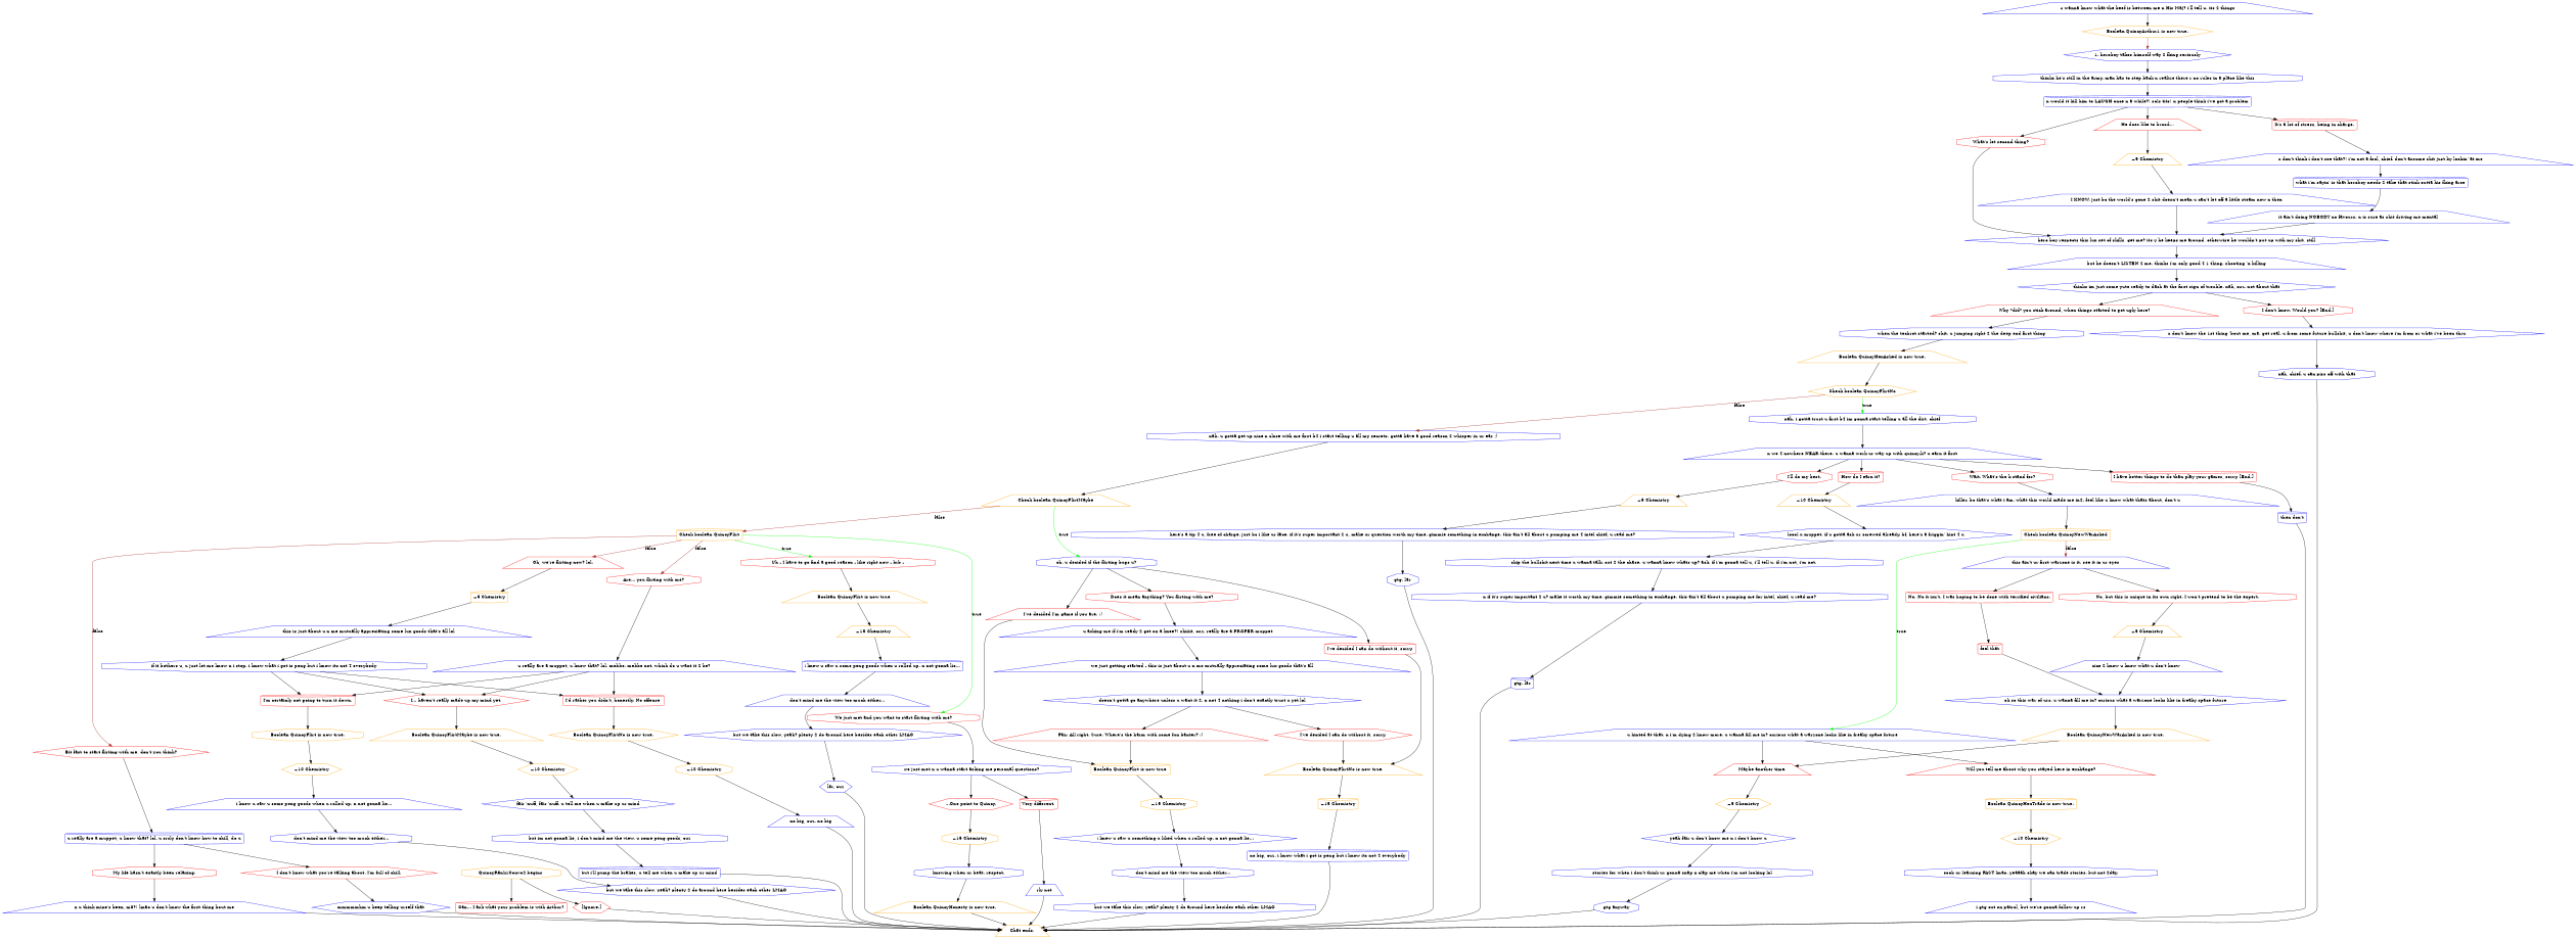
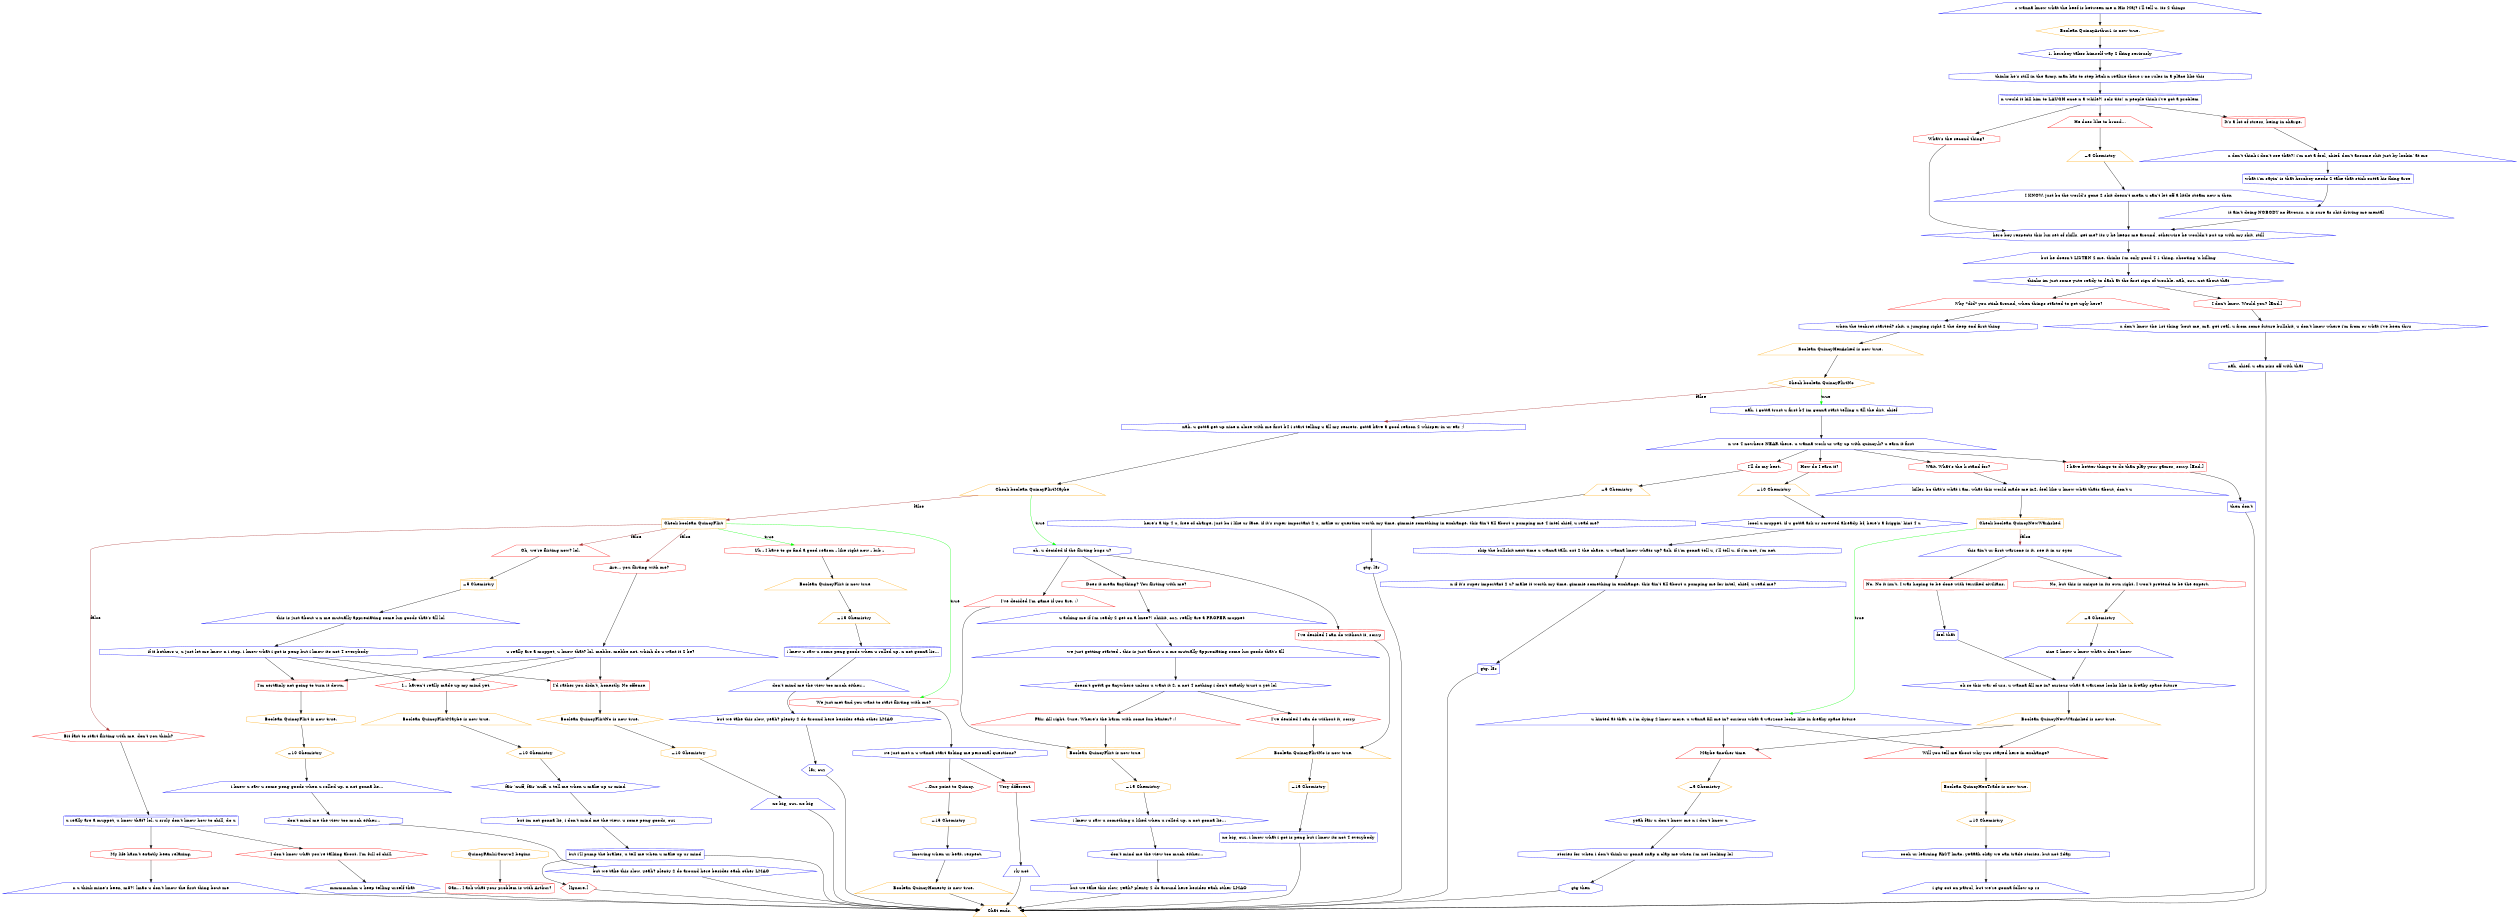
  digraph {
    node [color=blue shape=trapezium]
    "QuincyRank1Convo2 begins." [color=orange shape=octagon]
    n2 [color=red label="Can... I ask what your problem is with Arthur?" shape=cylinder]
    n3 [color=red label="[Ignore.]" shape=hexagon]
    "Chat ends." [color=orange]
    n5 [label="u wanna know what the beef is between me n His Maj? i'll tell u. its 2 things"]
    n6 [color=orange label="Boolean QuincyArthur1 is now true." shape=hexagon]
    n7 [label="1. heroboy takes himself way 2 fking seriously" shape=hexagon]
    n8 [label="thinks he's still in the army. man has to step back n realize there r no rules in a place like this" shape=octagon]
    n9 [label="n would it kill him to LAUGH once n a while?! sols tits! n people think i've got a problem" shape=cylinder]
    n10 [color=red label="It's a lot of stress, being in charge." shape=cylinder]
    n11 [color=red label="He does like to brood..."]
-   n12 [color=red label="What's let second thing?" shape=octagon]
+   n12 [color=red label="What's the second thing?" shape=octagon]
    n13 [label="u don't think i don't see that?! i'm not a fool, chief. don't assume shit just by lookin' at me"]
    n14 [color=orange label="+5 Chemistry"]
    n15 [label="hero boy respects this lux set of skills, get me? its y he keeps me around, otherwise he wouldn't put up with my shit, still" shape=hexagon]
    n16 [label="what i'm sayin' is that heroboy needs 2 take that stick outta his fking arse" shape=cylinder]
    n17 [label="I KNOW. just bc the world's gone 2 shit doesn't mean u can't let off a little steam now n then"]
    n18 [label="but he doesn't LISTEN 2 me. thinks i'm only good 4 1 thing. shooting 'n killing"]
    n19 [label="it ain't doing NOBODY no favours. n is sure as shit driving me mental"]
    n20 [label="thinks im just some yute ready to dash at the first sign of trouble. nah, cuz. not about that" shape=hexagon]
    n21 [color=red label="Why *did* you stick around, when things started to get ugly here?"]
    n22 [color=red label="I don't know. Would you? [End.]" shape=octagon]
    n23 [label="when the techrot started? shit. u jumping right 2 the deep end first thing" shape=octagon]
    n24 [label="u don't know the 1st thing 'bout me, m8. get real. u from some future bullshit, u don't know where i'm from or what i've been thru" shape=hexagon]
    n25 [color=orange label="Boolean QuincyHexAsked is now true."]
    n26 [label="nah, chief. u can piss off with that" shape=octagon]
    n27 [color=orange label="Check boolean QuincyFlirtNo" shape=hexagon]
    n28 [label="nah. i gotta trust u first b4 im gonna start telling u all the dirt, chief" shape=octagon]
    n29 [label="nah. u gotta get up nice n close with me first b4 i start telling u all my secrets. gotta have a good reason 2 whisper in ur ear ;)" shape=octagon]
    n30 [label="n we 4 nowhere NEAR there. u wanna work ur way up with quincy-k? u earn it first"]
    n31 [color=orange label="Check boolean QuincyFlirtMaybe"]
    n32 [color=red label="I'll do my best." shape=octagon]
    n33 [color=red label="How do I earn it?" shape=cylinder]
    n34 [color=red label="Wait. What's the k stand for?" shape=octagon]
    n35 [color=red label="I have better things to do than play your games, sorry. [End.]" shape=cylinder]
    n36 [label="oh. u decided if the flirting bugs u?" shape=octagon]
    n37 [color=orange label="Check boolean QuincyFlirt" shape=cylinder]
    n38 [color=orange label="+5 Chemistry"]
    n39 [color=orange label="+10 Chemistry"]
    n40 [label="killer. bc that's what i am. what this world made me in2. feel like u know what thats about, don't u"]
    n41 [label="then don't" shape=cylinder]
    n42 [color=red label="Does it mean anything? You flirting with me?" shape=octagon]
    n43 [color=red label="I've decided I'm game if you are. :)"]
    n44 [color=red label="I've decided I can do without it, sorry." shape=cylinder]
    n45 [color=red label="Uh - I have to go find a good reason - like right now - brb -" shape=octagon]
    n46 [color=red label="We just met and you want to start flirting with me?" shape=octagon]
    n47 [color=red label="Bit fast to start flirting with me, don't you think?" shape=hexagon]
    n48 [color=red label="Are... you flirting with me?" shape=octagon]
    n49 [color=red label="Oh, we're flirting now? lol."]
    n50 [label="here's a tip 4 u, free of charge. just bc i like ur face. if it's super important 2 u, make ur question worth my time. gimmie something in exchange. this ain't all about u pumping me 4 intel chief, u read me?" shape=octagon]
    n51 [label="loool u muppet. if u gotta ask ur screwed already. bf, here's a friggin' hint 4 u" shape=hexagon]
    n52 [color=orange label="Check boolean QuincyNewWarAsked" shape=cylinder]
    n53 [label="u asking me if i'm ready 2 get on a knee?! shiiiit, cuz. really are a PROPER muppet"]
    n54 [color=orange label="Boolean QuincyFlirt is now true." shape=cylinder]
    n55 [color=orange label="Boolean QuincyFlirtNo is now true."]
    n56 [color=orange label="Boolean QuincyFlirt is now true."]
    n57 [label="we just met n u wanna start asking me personal questions?" shape=octagon]
    n58 [label="u really are a muppet, u know that? lol. u srsly don't know how to chill, do u" shape=cylinder]
    n59 [label="u really are a muppet, u know that? lol. mebbe. mebbe not. which do u want it 2 be?"]
    n60 [color=orange label="+5 Chemistry" shape=cylinder]
    n61 [label="gtg. l8r" shape=octagon]
    n62 [label="skip the bullshit next time u wanna talk. cut 2 the chase. u wanna know whats up? ask. if i'm gonna tell u, i'll tell u. if i'm not, i'm not." shape=octagon]
    n63 [label="u hinted at that. n i'm dying 2 know more. u wanna fill me in? curious what a warzone looks like in freaky space future"]
    n64 [label="this ain't ur first warzone is it. see it in ur eyes"]
    n65 [label="we just getting started - this is just about u n me mutually appreciating some lux goods that's all"]
    n66 [color=orange label="+15 Chemistry" shape=octagon]
    n67 [color=orange label="+15 Chemistry" shape=cylinder]
    n68 [color=orange label="+15 Chemistry"]
    n69 [color=red label="...One point to Quincy." shape=hexagon]
    n70 [color=red label="Very different." shape=cylinder]
    n71 [color=red label="My life hasn't exactly been relaxing." shape=octagon]
    n72 [color=red label="I don't know what you're talking about. I'm full of chill." shape=hexagon]
    n73 [color=red label="I'm certainly not going to turn it down." shape=cylinder]
    n74 [color=red label="I... haven't really made up my mind yet." shape=hexagon]
    n75 [color=red label="I'd rather you didn't, honestly. No offense." shape=cylinder]
    n76 [label="this is just about u n me mutually appreciating some lux goods that's all lol"]
    n77 [label="n if it's super important 2 u? make it worth my time. gimmie something in exchange. this ain't all about u pumping me for intel, chief, u read me?" shape=octagon]
    n78 [color=red label="Will you tell me about why you stayed here in exchange?"]
    n79 [color=red label="Maybe another time."]
    n80 [color=red label="No. No it isn't. I was hoping to be done with terrified civilians." shape=cylinder]
    n81 [color=red label="No, but this is unique in its own right. I won't pretend to be the expert." shape=octagon]
    n82 [label="doesn't gotta go anywhere unless u want it 2. n not 4 nothing i don't exactly trust u yet lol" shape=hexagon]
    n83 [label="i knew u saw u something u liked when u rolled up. n not gonna lie..." shape=hexagon]
    n84 [label="no big, cuz. i know what i got is peng but i know its not 4 everybody" shape=cylinder]
    n85 [label="i knew u saw u some peng goods when u rolled up. n not gonna lie..." shape=cylinder]
    n86 [color=orange label="+15 Chemistry" shape=octagon]
    n87 [label="rly not"]
    n88 [label="n u think mine's been, m8?! lmao u don't know the first thing bout me"]
    n89 [label="mmmmmhm u keep telling urself that" shape=hexagon]
    n90 [color=orange label="Boolean QuincyFlirt is now true." shape=octagon]
    n91 [color=orange label="Boolean QuincyFlirtMaybe is now true."]
    n92 [color=orange label="Boolean QuincyFlirtNo is now true." shape=hexagon]
    n93 [label="if it bothers u, u just let me know n i stop. i know what i got is peng but i know its not 4 everybody" shape=octagon]
    n94 [label="gtg. l8r" shape=cylinder]
    n95 [color=orange label="Boolean QuincyHexTrade is now true." shape=cylinder]
    n96 [color=orange label="+5 Chemistry" shape=hexagon]
-   n97 [color=red label="feel that" shape=cylinder]
+   n97 [label="feel that" shape=cylinder]
    n98 [color=orange label="+5 Chemistry"]
    n99 [color=red label="Fair. All right. Sure. Where's the harm with some fun banter? :)"]
    n100 [color=red label="I've decided I can do without it, sorry." shape=hexagon]
    n101 [label="don't mind me the view too much either..." shape=octagon]
    n102 [label="don't mind me the view too much either..."]
    n103 [label="knowing when ur beat. respect." shape=octagon]
    n104 [color=orange label="+10 Chemistry" shape=hexagon]
    n105 [color=orange label="+10 Chemistry" shape=hexagon]
    n106 [color=orange label="+10 Chemistry" shape=octagon]
    n107 [color=orange label="+10 Chemistry" shape=hexagon]
    n108 [label="yeah fair u don't know me n i don't know u" shape=hexagon]
    n109 [label="ok so this war of urs. u wanna fill me in? curious what a warzone looks like in freaky space future" shape=hexagon]
    n110 [label="nice 2 know u know what u don't know"]
    n111 [label="but we take this slow, yeah? plenty 2 do around here besides each other LMAO" shape=octagon]
    n112 [label="but we take this slow, yeah? plenty 2 do around here besides each other LMAO" shape=hexagon]
    n113 [color=orange label="Boolean QuincyHonesty is now true."]
    n114 [label="i knew u saw u some peng goods when u rolled up. n not gonna lie..."]
    n115 [label="fair 'nuff, fair 'nuff. u tell me when u make up ur mind" shape=hexagon]
    n116 [label="no big, cuz. no big"]
    n117 [label="oooh ur learning FAST lmao. yeaaah okay we can trade stories. but not 2day." shape=octagon]
    n118 [label="stories for when i don't think ur gonna snap n clap me when i'm not looking lol" shape=octagon]
    n119 [color=orange label="Boolean QuincyNewWarAsked is now true."]
    n120 [label="l8r, cuz" shape=hexagon]
    n121 [label="don't mind me the view too much either..." shape=octagon]
    n122 [label="but im not gonna lie, i don't mind me the view. u some peng goods, cuz" shape=octagon]
    n123 [label="i gtg out on patrol, but we're gonna follow up rs"]
-   n124 [label="gtg anyway" shape=octagon]
+   n124 [label="gtg then" shape=octagon]
    n125 [label="but we take this slow, yeah? plenty 2 do around here besides each other LMAO" shape=hexagon]
    n126 [label="but i'll pump the brakes, u tell me when u make up ur mind" shape=cylinder]
    "QuincyRank1Convo2 begins." -> n2
-   "QuincyRank1Convo2 begins." -> n3
+   n126 -> n3
    n3 -> "Chat ends."
    n5 -> n6
-   n6 -> n7 [color=brown]
+   n6 -> n7
    n7 -> n8
    n8 -> n9
    n9 -> n10
    n9 -> n11
    n9 -> n12
    n10 -> n13
    n11 -> n14
    n12 -> n15
    n13 -> n16
    n14 -> n17
    n15 -> n18
    n16 -> n19
    n17 -> n15
    n18 -> n20
    n19 -> n15
    n20 -> n21
    n20 -> n22
    n21 -> n23
    n22 -> n24
    n23 -> n25
    n24 -> n26
    n25 -> n27
    n26 -> "Chat ends."
    n27 -> n28 [color=green label=true]
    n27 -> n29 [color=brown label=false]
    n28 -> n30
    n29 -> n31
    n30 -> n32
    n30 -> n33
    n30 -> n34
    n30 -> n35
    n31 -> n36 [color=green label=true]
    n31 -> n37 [color=brown label=false]
    n32 -> n38
    n33 -> n39
    n34 -> n40
    n35 -> n41
    n36 -> n42
    n36 -> n43
    n36 -> n44
    n37 -> n45 [color=green label=true]
    n37 -> n46 [color=green label=true]
    n37 -> n47 [color=brown label=false]
    n37 -> n48 [color=brown label=false]
    n37 -> n49 [color=brown label=false]
    n38 -> n50
    n39 -> n51
    n40 -> n52
    n41 -> "Chat ends."
    n42 -> n53
    n43 -> n54
    n44 -> n55
    n45 -> n56
    n46 -> n57
    n47 -> n58
    n48 -> n59
    n49 -> n60
    n50 -> n61
    n51 -> n62
    n52 -> n63 [color=green label=true]
    n52 -> n64 [color=brown label=false]
    n53 -> n65
    n54 -> n66
    n55 -> n67
    n56 -> n68
    n57 -> n69
    n57 -> n70
    n58 -> n71
    n58 -> n72
    n59 -> n73
    n59 -> n74
    n59 -> n75
    n60 -> n76
    n61 -> "Chat ends."
    n62 -> n77
    n63 -> n78
    n63 -> n79
    n64 -> n80
    n64 -> n81
    n65 -> n82
    n66 -> n83
    n67 -> n84
    n68 -> n85
    n69 -> n86
    n70 -> n87
    n71 -> n88
    n72 -> n89
    n73 -> n90
    n74 -> n91
    n75 -> n92
    n76 -> n93
    n77 -> n94
    n78 -> n95
    n79 -> n96
    n80 -> n97
    n81 -> n98
    n82 -> n99
    n82 -> n100
    n83 -> n101
    n84 -> "Chat ends."
    n85 -> n102
    n86 -> n103
    n87 -> "Chat ends."
    n88 -> "Chat ends."
    n89 -> "Chat ends."
    n90 -> n104
    n91 -> n105
    n92 -> n106
    n93 -> n73
    n93 -> n74
    n93 -> n75
    n94 -> "Chat ends."
    n95 -> n107
    n96 -> n108
    n97 -> n109
    n98 -> n110
    n99 -> n54
    n100 -> n55
    n101 -> n111
    n102 -> n112
    n103 -> n113
    n104 -> n114
    n105 -> n115
    n106 -> n116
    n107 -> n117
    n108 -> n118
    n109 -> n119
    n110 -> n109
    n111 -> "Chat ends."
    n112 -> n120
    n113 -> "Chat ends."
    n114 -> n121
    n115 -> n122
    n116 -> "Chat ends."
    n117 -> n123
    n118 -> n124
+   n119 -> n78
    n119 -> n79
    n120 -> "Chat ends."
    n121 -> n125
    n122 -> n126
    n124 -> "Chat ends."
    n125 -> "Chat ends."
    n126 -> "Chat ends."
  }
